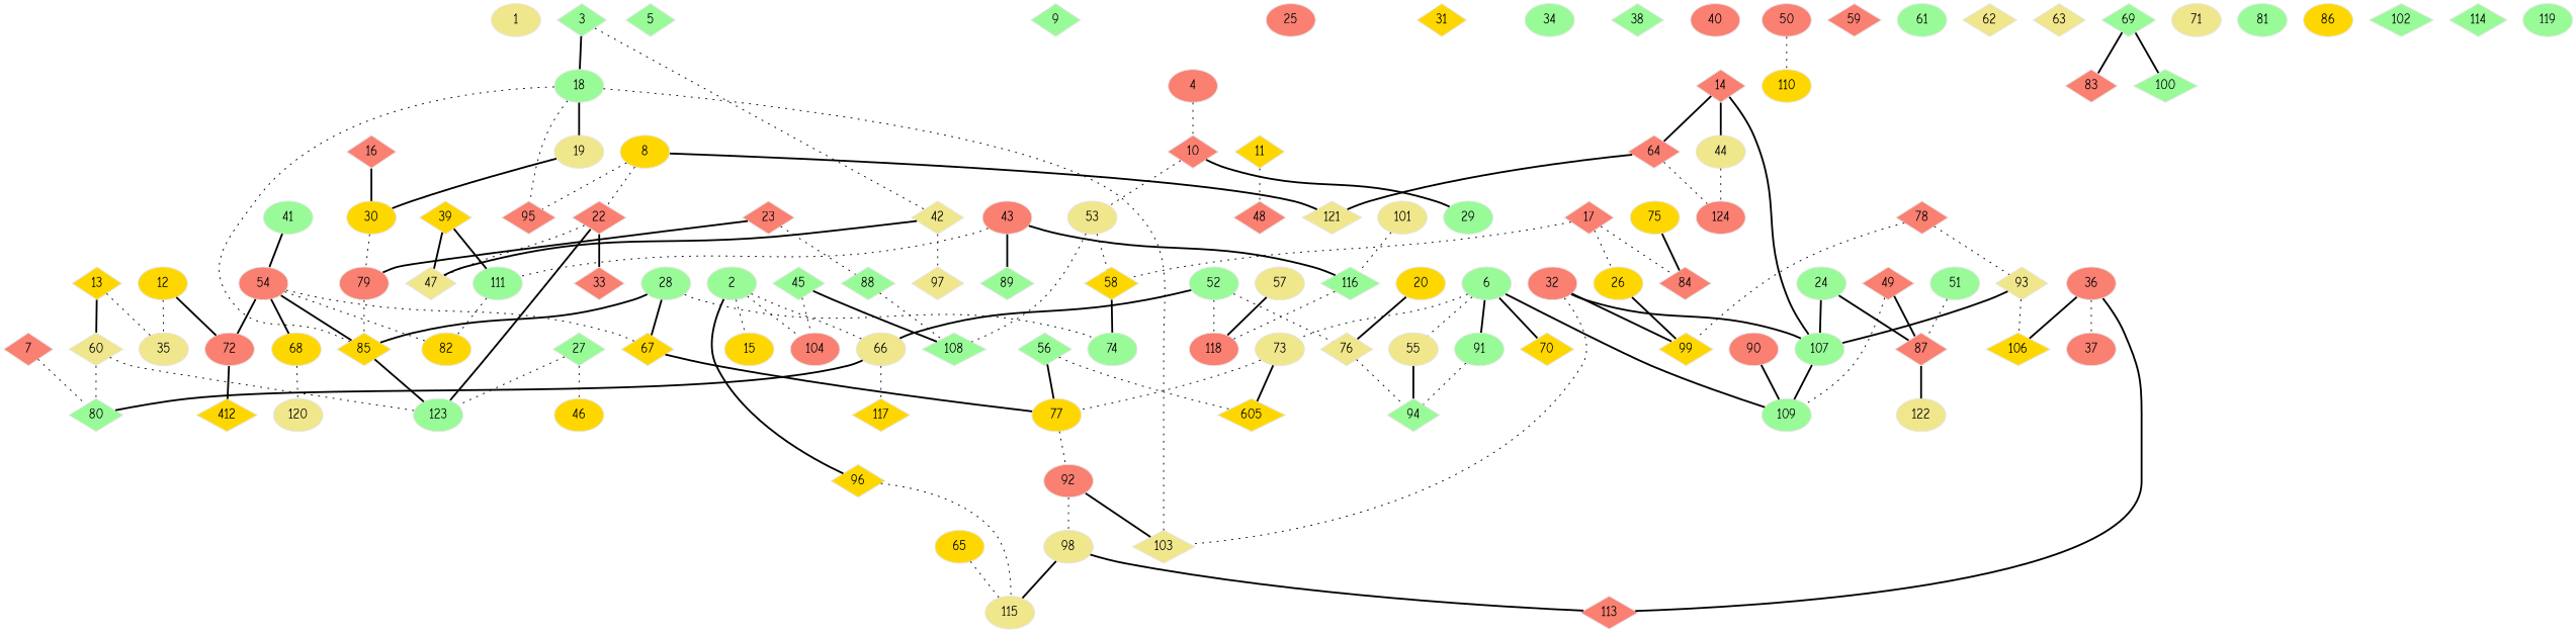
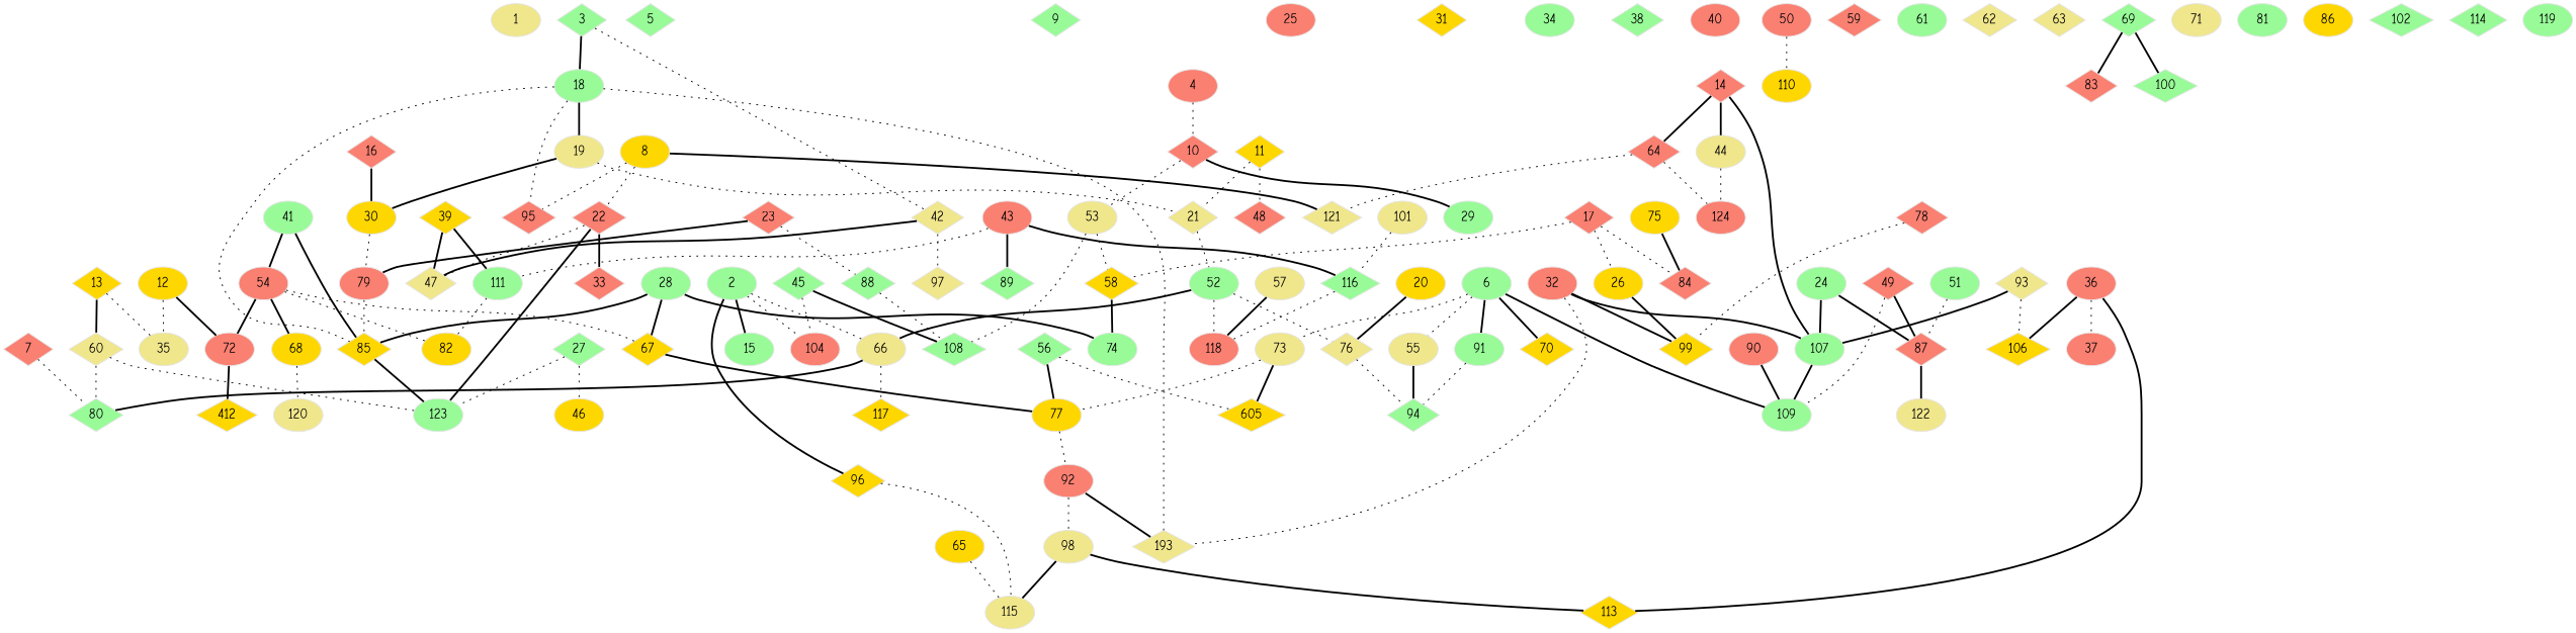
  graph {
    fontname="Comic Neue"
    node [color=gray90 fillcolor=palegreen fontname="Comic Neue" shape=ellipse style=filled]
    edge [fontname="Comic Neue" style=dotted]
    1 [fillcolor=khaki]
    2
-   15 [fillcolor=gold]
+   15
    66 [fillcolor=khaki]
    96 [fillcolor=gold shape=diamond]
    104 [fillcolor=salmon]
    80 [shape=diamond]
    117 [fillcolor=gold shape=diamond]
    115 [fillcolor=khaki]
    3 [shape=diamond]
    18
    42 [fillcolor=khaki shape=diamond]
    95 [fillcolor=salmon shape=diamond]
    19 [fillcolor=khaki]
    85 [fillcolor=gold shape=diamond]
-   103 [fillcolor=khaki shape=diamond]
+   103 [fillcolor=khaki shape=diamond label=193]
    47 [fillcolor=khaki shape=diamond]
    97 [fillcolor=khaki shape=diamond]
    4 [fillcolor=salmon]
    10 [fillcolor=salmon shape=diamond]
    29
    53 [fillcolor=khaki]
    5 [shape=diamond]
    55 [fillcolor=khaki]
    6
    70 [fillcolor=gold shape=diamond]
    73 [fillcolor=khaki]
    91
    109
    94 [shape=diamond]
    77 [fillcolor=gold]
    n32 [fillcolor=gold label=605 shape=diamond]
    7 [fillcolor=salmon shape=diamond]
    8 [fillcolor=gold]
    22 [fillcolor=salmon shape=diamond]
    121 [fillcolor=khaki shape=diamond]
    33 [fillcolor=salmon shape=diamond]
    123
    9 [shape=diamond]
    58 [fillcolor=gold shape=diamond]
    108 [shape=diamond]
    11 [fillcolor=gold shape=diamond]
+   21 [fillcolor=khaki shape=diamond]
    48 [fillcolor=salmon shape=diamond]
    52
    12 [fillcolor=gold]
    35 [fillcolor=khaki]
    72 [fillcolor=salmon]
    n49 [fillcolor=gold label=412 shape=diamond]
    13 [fillcolor=gold shape=diamond]
    60 [fillcolor=khaki shape=diamond]
    14 [fillcolor=salmon shape=diamond]
    44 [fillcolor=khaki]
    64 [fillcolor=salmon shape=diamond]
    107
    124 [fillcolor=salmon]
    16 [fillcolor=salmon shape=diamond]
    30 [fillcolor=gold]
    79 [fillcolor=salmon]
    17 [fillcolor=salmon shape=diamond]
    26 [fillcolor=gold]
    84 [fillcolor=salmon shape=diamond]
    99 [fillcolor=gold shape=diamond]
    74
    20 [fillcolor=gold]
    76 [fillcolor=khaki shape=diamond]
    118 [fillcolor=salmon]
    23 [fillcolor=salmon shape=diamond]
    88 [shape=diamond]
    24
    87 [fillcolor=salmon shape=diamond]
    122 [fillcolor=khaki]
    25 [fillcolor=salmon]
    27 [shape=diamond]
    46 [fillcolor=gold]
    28
    67 [fillcolor=gold shape=diamond]
    31 [fillcolor=gold shape=diamond]
    32 [fillcolor=salmon]
    34
    36 [fillcolor=salmon]
    37 [fillcolor=salmon]
    106 [fillcolor=gold shape=diamond]
-   113 [fillcolor=salmon shape=diamond]
+   113 [fillcolor=gold shape=diamond]
    38 [shape=diamond]
    39 [fillcolor=gold shape=diamond]
    111
    82 [fillcolor=gold]
    40 [fillcolor=salmon]
    54 [fillcolor=salmon]
    41
    68 [fillcolor=gold]
    43 [fillcolor=salmon]
    89 [shape=diamond]
    116 [shape=diamond]
    45 [shape=diamond]
    49 [fillcolor=salmon shape=diamond]
    50 [fillcolor=salmon]
    110 [fillcolor=gold]
    51
    120 [fillcolor=khaki]
    56 [shape=diamond]
    92 [fillcolor=salmon]
    57 [fillcolor=khaki]
    59 [fillcolor=salmon shape=diamond]
    61
    62 [fillcolor=khaki shape=diamond]
    63 [fillcolor=khaki shape=diamond]
    65 [fillcolor=gold]
    69 [shape=diamond]
    83 [fillcolor=salmon shape=diamond]
    100 [shape=diamond]
    71 [fillcolor=khaki]
    75 [fillcolor=gold]
    98 [fillcolor=khaki]
    78 [fillcolor=salmon shape=diamond]
    93 [fillcolor=khaki shape=diamond]
    81
    86 [fillcolor=gold]
    90 [fillcolor=salmon]
    101 [fillcolor=khaki]
    102 [shape=diamond]
    114 [shape=diamond]
    119
-   2 -- 15
+   2 -- 15 [style=bold]
    2 -- 66
    2 -- 96 [style=bold]
    2 -- 104
    66 -- 80 [style=bold]
    66 -- 117
    96 -- 115
    3 -- 18 [style=bold]
    3 -- 42
    18 -- 95
    18 -- 19 [style=bold]
    18 -- 85
    18 -- 103
    42 -- 47 [style=bold]
    42 -- 97
+   19 -- 21
    19 -- 30 [style=bold]
    85 -- 123 [style=bold]
    4 -- 10
    10 -- 29 [style=bold]
    10 -- 53
    53 -- 58
    53 -- 108
    55 -- 94 [style=bold]
    6 -- 55
    6 -- 70 [style=bold]
    6 -- 73
    6 -- 91 [style=bold]
    6 -- 109 [style=bold]
    73 -- 77
    73 -- n32 [style=bold]
    91 -- 94
    77 -- 92
    7 -- 80
    8 -- 95
    8 -- 22
    8 -- 121 [style=bold]
    22 -- 47
    22 -- 33 [style=bold]
    22 -- 123 [style=bold]
    58 -- 74 [style=bold]
+   11 -- 21
    11 -- 48
+   21 -- 52
    52 -- 66 [style=bold]
    52 -- 76
    52 -- 118
    12 -- 35
    12 -- 72 [style=bold]
    72 -- n49 [style=bold]
    13 -- 35
    13 -- 60 [style=bold]
    60 -- 80
    60 -- 123
    14 -- 44 [style=bold]
    14 -- 64 [style=bold]
    14 -- 107 [style=bold]
    44 -- 124
-   64 -- 121 [style=bold]
+   64 -- 121
    64 -- 124
    107 -- 109 [style=bold]
    16 -- 30 [style=bold]
    30 -- 79
    79 -- 85
    17 -- 58
    17 -- 26
    17 -- 84
    26 -- 99 [style=bold]
    20 -- 76 [style=bold]
    76 -- 94
    23 -- 79 [style=bold]
    23 -- 88
    88 -- 108
    24 -- 107 [style=bold]
    24 -- 87 [style=bold]
    87 -- 122 [style=bold]
    27 -- 123
    27 -- 46
    28 -- 85 [style=bold]
-   28 -- 74
+   28 -- 74 [style=bold]
    28 -- 67 [style=bold]
    67 -- 77 [style=bold]
    32 -- 103
    32 -- 107 [style=bold]
    32 -- 99 [style=bold]
    36 -- 37
    36 -- 106 [style=bold]
    36 -- 113 [style=bold]
    39 -- 47 [style=bold]
    39 -- 111 [style=bold]
    111 -- 82
-   54 -- 85 [style=bold]
+   41 -- 85 [style=bold]
    54 -- 72 [style=bold]
    54 -- 67
    54 -- 82
    54 -- 68 [style=bold]
    41 -- 54 [style=bold]
    68 -- 120
    43 -- 111
    43 -- 89 [style=bold]
    43 -- 116 [style=bold]
    116 -- 118
    45 -- 104
    45 -- 108 [style=bold]
    49 -- 109
    49 -- 87 [style=bold]
    50 -- 110
    51 -- 87
    56 -- 77 [style=bold]
    56 -- n32
    92 -- 103 [style=bold]
    92 -- 98
    57 -- 118 [style=bold]
    65 -- 115
    69 -- 83 [style=bold]
    69 -- 100 [style=bold]
    75 -- 84 [style=bold]
    98 -- 115 [style=bold]
    98 -- 113 [style=bold]
    78 -- 99
-   78 -- 93
    93 -- 107 [style=bold]
    93 -- 106
    90 -- 109 [style=bold]
    101 -- 116
  }
